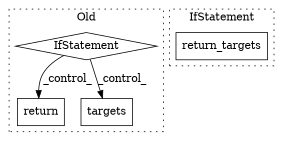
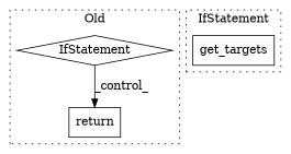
  digraph {
    node [a=32 shape=box]
    n1 [a=41 l=7 label=return s=2986]
    n2 [a=25 l="4,2" label=IfStatement s="2949,2976" shape=diamond]
-   n3 [l=9 label=targets s=3055]
-   n4 [l="12,1" label=return_targets s="3279,3308"]
+   n4 [l="12,1" label=get_targets s="3279,3308"]
    subgraph cluster_1 {
      label=Old
      style=dotted
      n1
      n2
-     n3
    }
    subgraph cluster_2 {
      label=IfStatement
      style=dotted
      n4
    }
    n2 -> n1 [label=_control_]
-   n2 -> n3 [label=_control_]
  }
